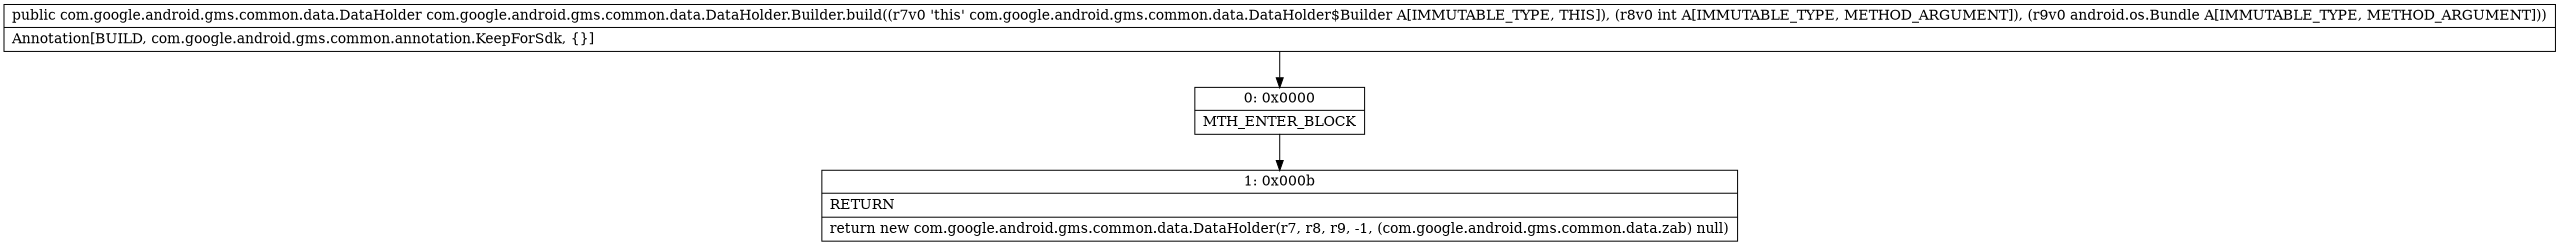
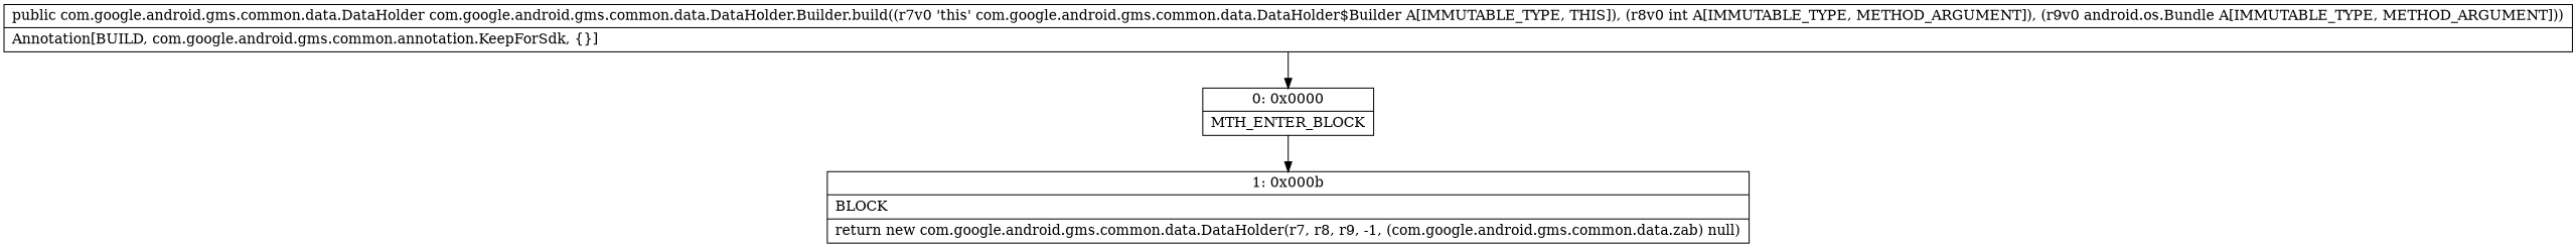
  digraph {
    node [shape=record]
    n1 [label="{0\:\ 0x0000|MTH_ENTER_BLOCK\l}"]
-   n2 [label="{1\:\ 0x000b|RETURN\l|return new com.google.android.gms.common.data.DataHolder(r7, r8, r9, \-1, (com.google.android.gms.common.data.zab) null)\l}"]
+   n2 [label="{1\:\ 0x000b|BLOCK\l|return new com.google.android.gms.common.data.DataHolder(r7, r8, r9, \-1, (com.google.android.gms.common.data.zab) null)\l}"]
    n3 [label="{public com.google.android.gms.common.data.DataHolder com.google.android.gms.common.data.DataHolder.Builder.build((r7v0 'this' com.google.android.gms.common.data.DataHolder$Builder A[IMMUTABLE_TYPE, THIS]), (r8v0 int A[IMMUTABLE_TYPE, METHOD_ARGUMENT]), (r9v0 android.os.Bundle A[IMMUTABLE_TYPE, METHOD_ARGUMENT]))  | Annotation[BUILD, com.google.android.gms.common.annotation.KeepForSdk, \{\}]\l}"]
    n1 -> n2
    n3 -> n1
  }
